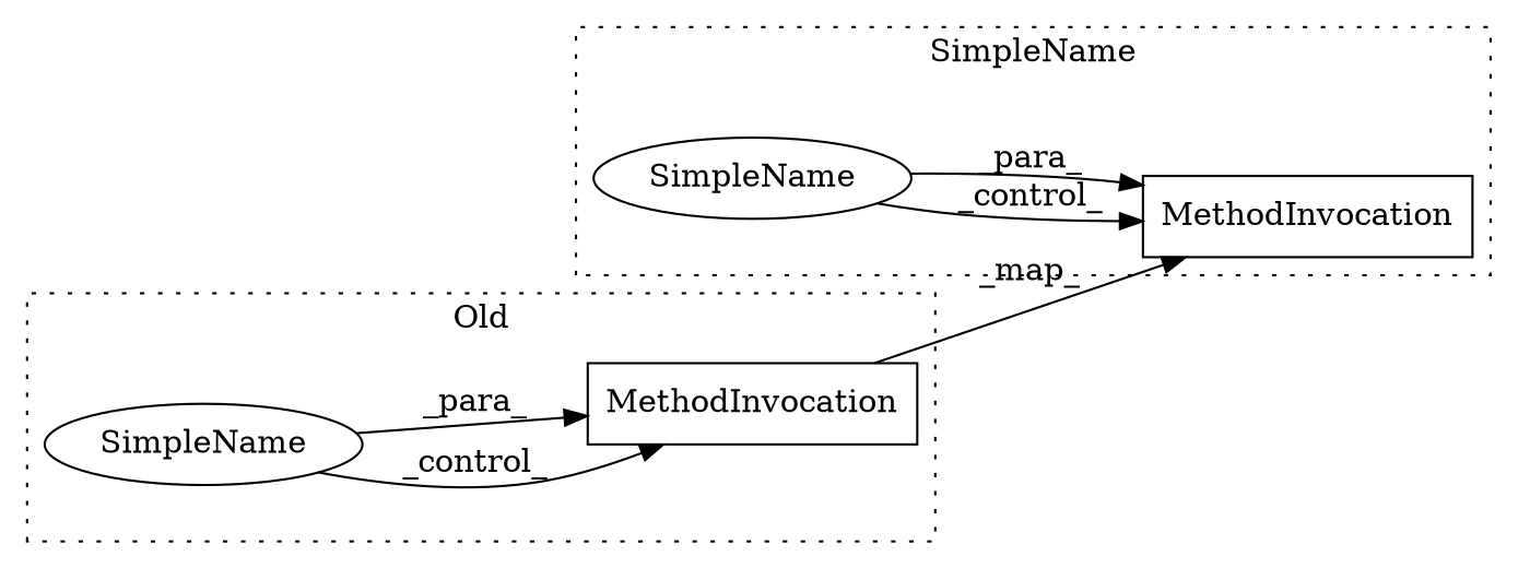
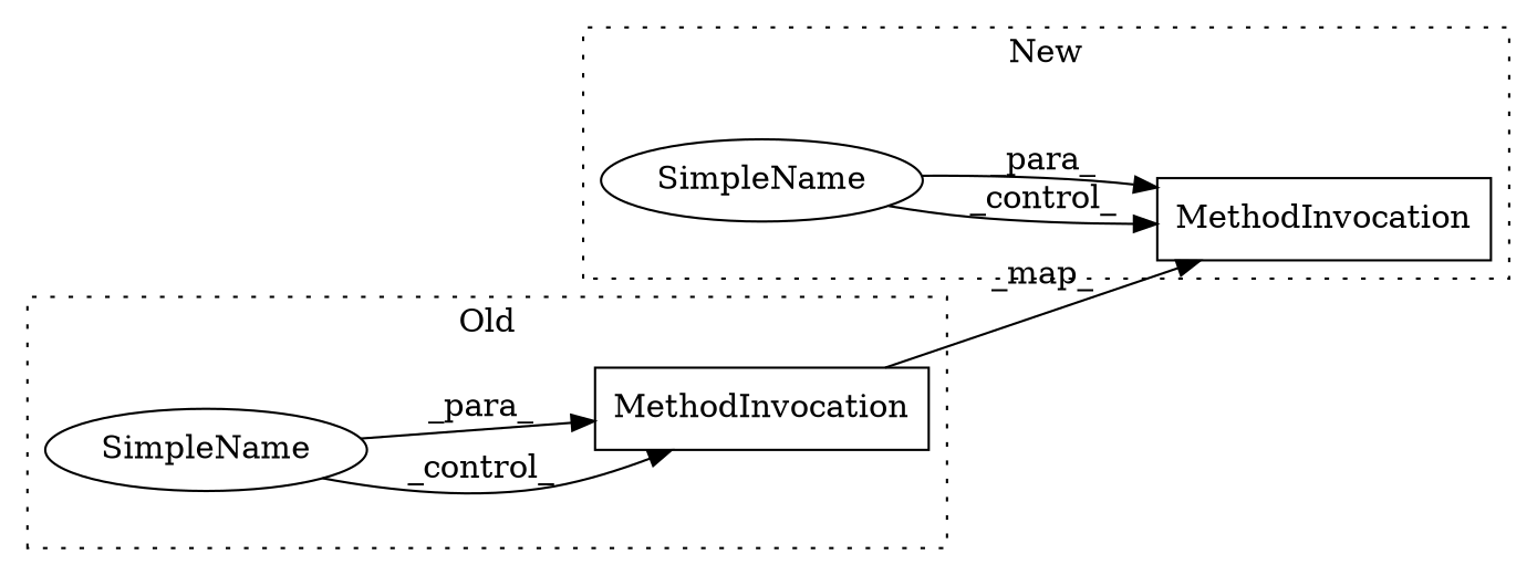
  digraph {
    rankdir=LR
    node [a=32 l="15,1" shape=box]
    n1 [label=MethodInvocation s="11292,11330"]
    n2 [a=42 l=2 label=SimpleName s=11127 shape=ellipse]
    n3 [label=MethodInvocation s="7005,7041"]
    n4 [a=42 l=2 label=SimpleName s=6854 shape=ellipse]
    subgraph cluster_1 {
      label=Old
      style=dotted
      n1
      n2
    }
    subgraph cluster_2 {
-     label=SimpleName
+     label=New
      style=dotted
      n3
      n4
    }
    n1 -> n3 [label=_map_]
    n2 -> n1 [label=_control_]
    n2 -> n1 [label=_para_]
    n4 -> n3 [label=_control_]
    n4 -> n3 [label=_para_]
  }
